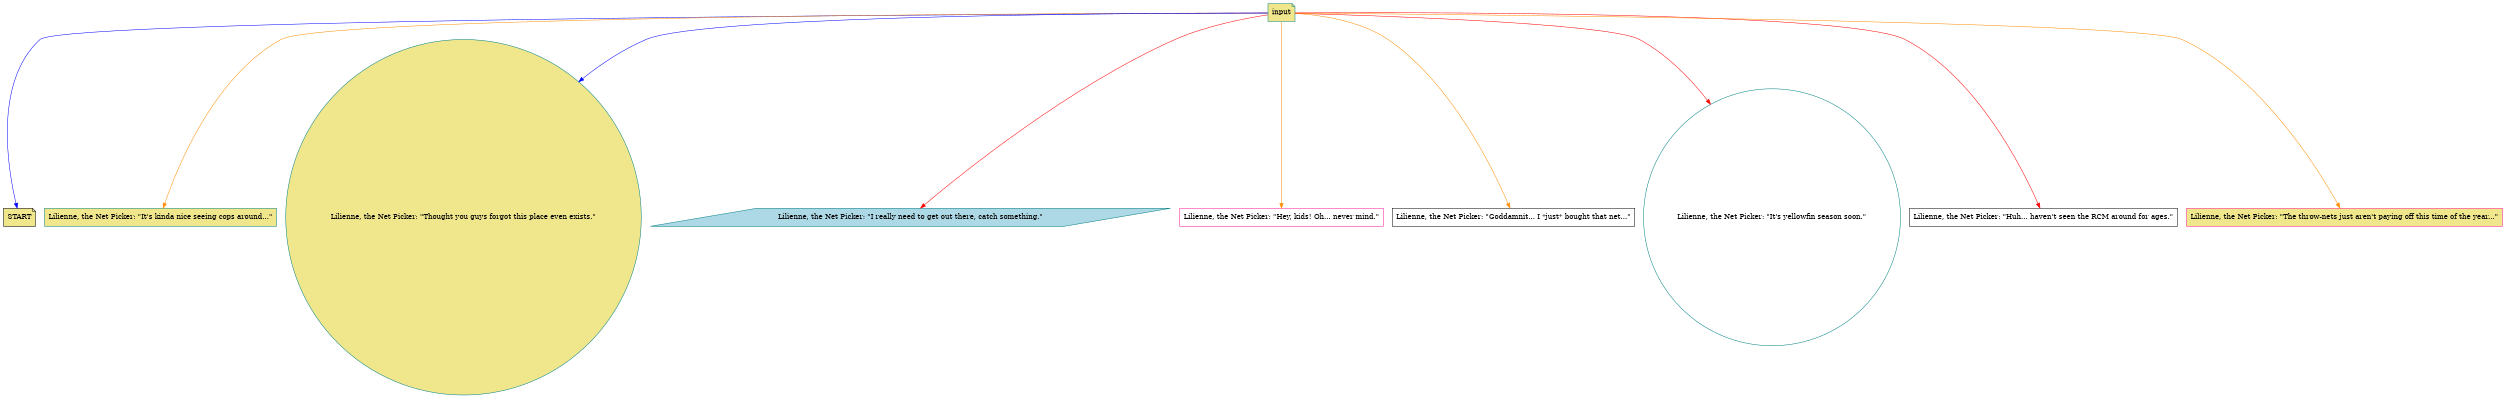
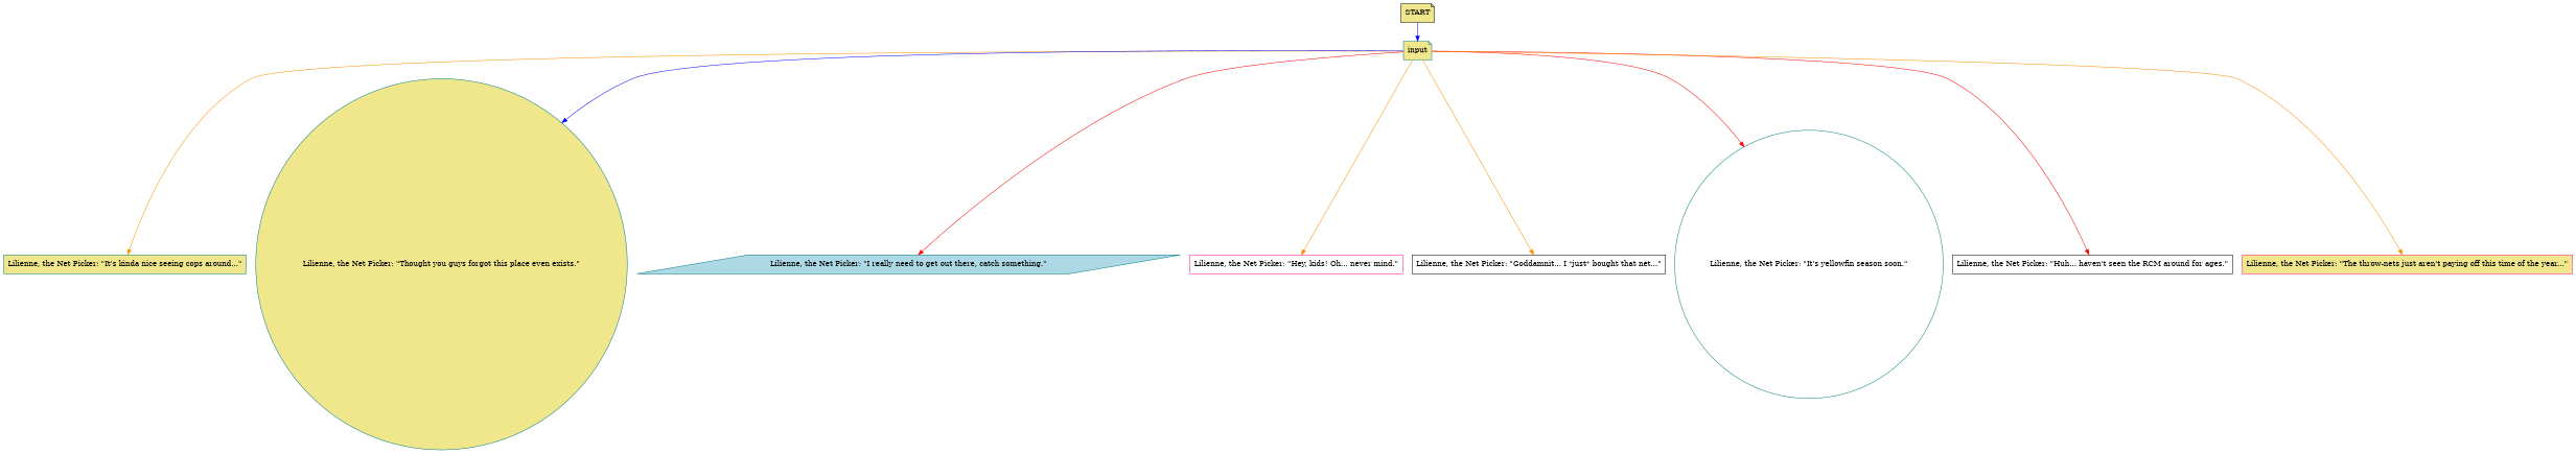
  digraph {
    node [style=filled fillcolor=khaki color=teal shape=box]
    edge [color=darkorange]
    n1 [label=START color=black shape=note]
    n2 [label=input shape=note]
    n3 [label="Lilienne, the Net Picker: \"It's kinda nice seeing cops around...\""]
    n4 [label="Lilienne, the Net Picker: \"Thought you guys forgot this place even exists.\"" shape=circle]
    n5 [label="Lilienne, the Net Picker: \"I really need to get out there, catch something.\"" fillcolor=lightblue shape=parallelogram]
    n6 [label="Lilienne, the Net Picker: \"Hey, kids! Oh... never mind.\"" fillcolor=white color=deeppink]
    n7 [label="Lilienne, the Net Picker: \"Goddamnit... I *just* bought that net...\"" fillcolor=white color=black]
    n8 [label="Lilienne, the Net Picker: \"It's yellowfin season soon.\"" fillcolor=white shape=circle]
    n9 [label="Lilienne, the Net Picker: \"Huh... haven't seen the RCM around for ages.\"" fillcolor=white color=black]
    n10 [label="Lilienne, the Net Picker: \"The throw-nets just aren't paying off this time of the year...\"" color=deeppink]
-   n2 -> n1 [color=blue]
+   n1 -> n2 [color=blue]
    n2 -> n3
    n2 -> n4 [color=blue]
    n2 -> n5 [color=red]
    n2 -> n6
    n2 -> n7
    n2 -> n8 [color=red]
    n2 -> n9 [color=red]
    n2 -> n10
  }
